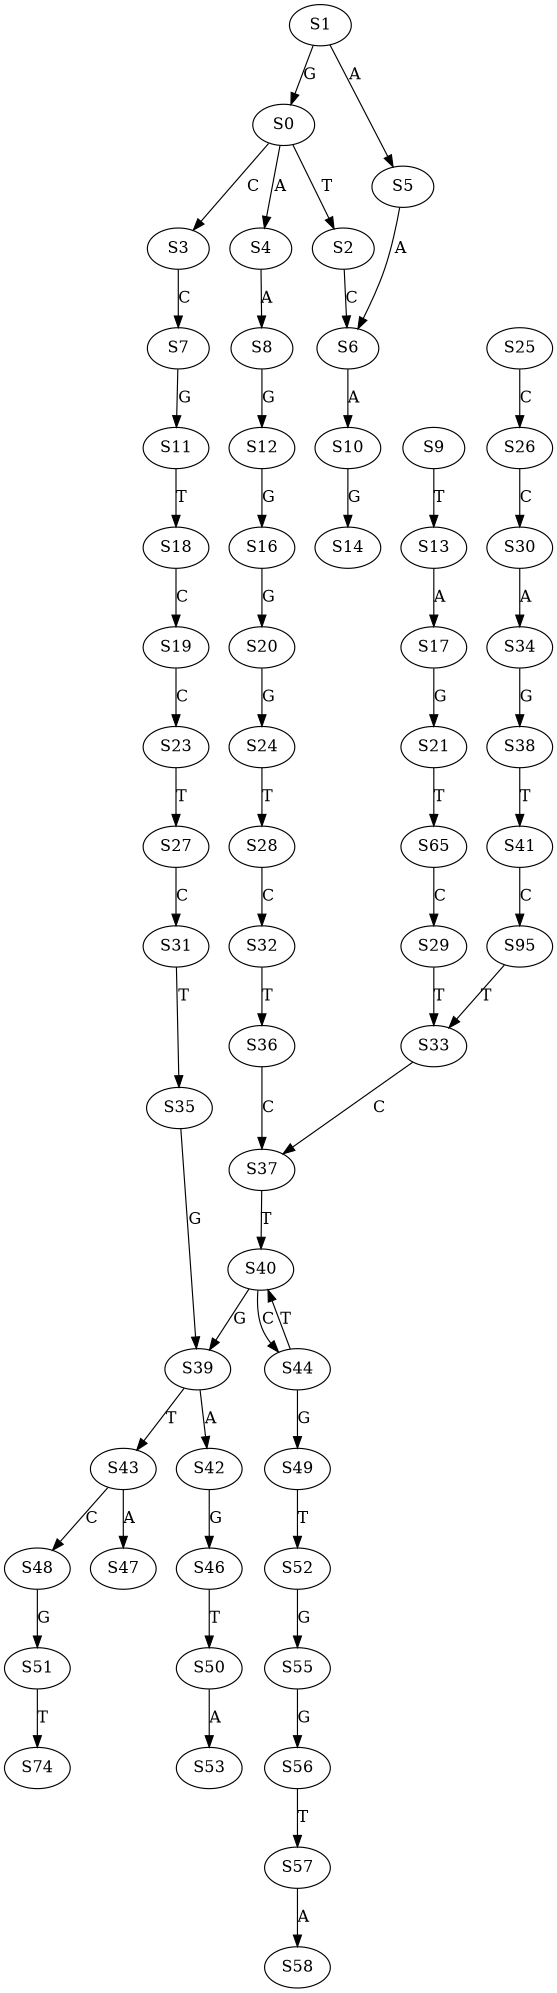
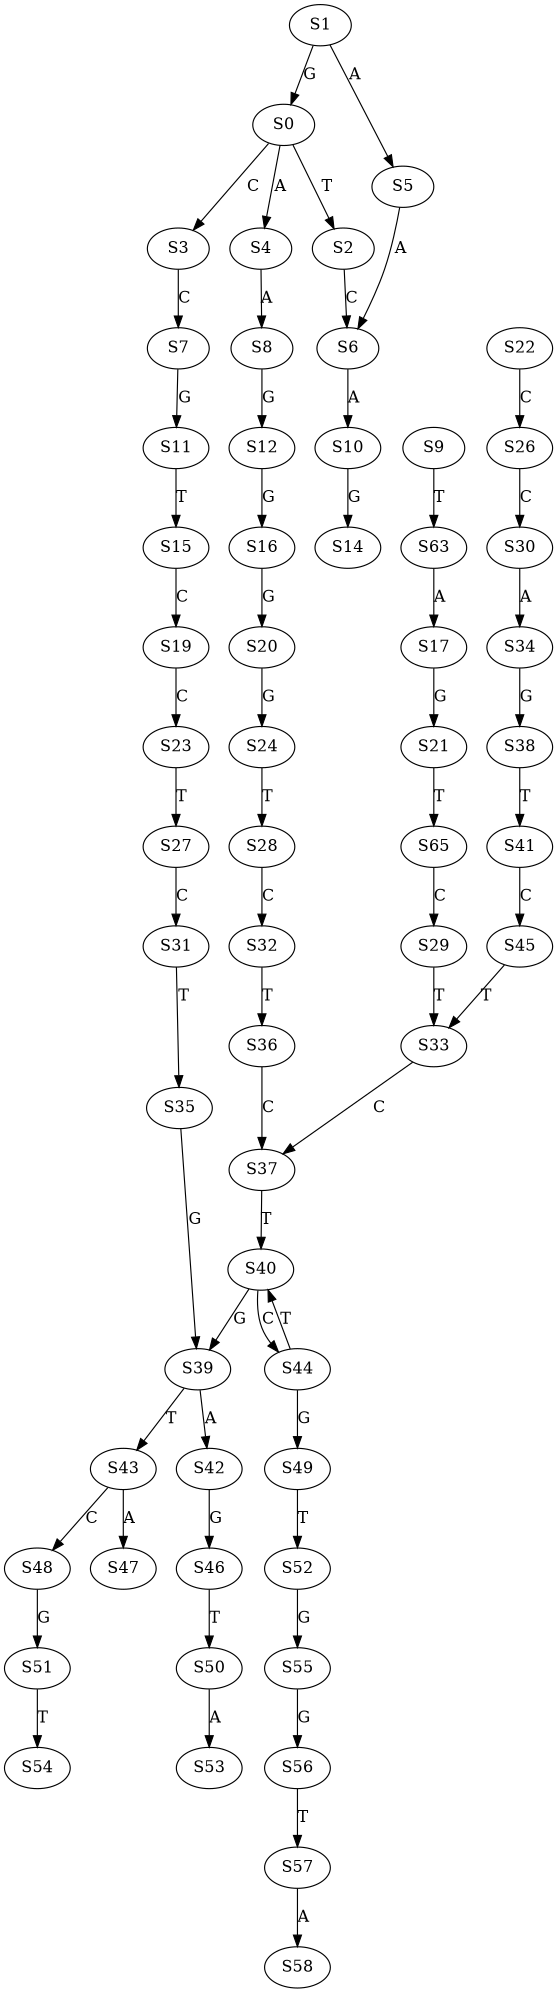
  strict digraph {
    S0
    S2
    S3
    S4
    S1
    S5
    S6
    S7
    S8
    S10
    S11
    S12
    S9
-   S13
+   S13 [label=S63]
    S14
-   S15 [label=S18]
+   S15
    S16
    S17
    S19
    S20
    S21
    S23
    S24
    n24 [label=S65]
-   S22 [label=S25]
+   S22
    S26
    S27
    S28
    S29
    S30
    S31
    S32
    S33
    S34
    S35
    S36
    S37
    S38
    S39
    S40
    S41
    S42
    S43
    S44
-   S45 [label=S95]
+   S45
    S46
    S47
    S48
    S49
    S50
    S51
    S52
    S53
-   S54 [label=S74]
+   S54
    S55
    S56
    S57
    S58
    S0 -> S2 [label=T]
    S0 -> S3 [label=C]
    S0 -> S4 [label=A]
    S2 -> S6 [label=C]
    S3 -> S7 [label=C]
    S4 -> S8 [label=A]
    S1 -> S0 [label=G]
    S1 -> S5 [label=A]
    S5 -> S6 [label=A]
    S6 -> S10 [label=A]
    S7 -> S11 [label=G]
    S8 -> S12 [label=G]
    S10 -> S14 [label=G]
    S11 -> S15 [label=T]
    S12 -> S16 [label=G]
    S9 -> S13 [label=T]
    S13 -> S17 [label=A]
    S15 -> S19 [label=C]
    S16 -> S20 [label=G]
    S17 -> S21 [label=G]
    S19 -> S23 [label=C]
    S20 -> S24 [label=G]
    S21 -> n24 [label=T]
    S23 -> S27 [label=T]
    S24 -> S28 [label=T]
    n24 -> S29 [label=C]
    S22 -> S26 [label=C]
    S26 -> S30 [label=C]
    S27 -> S31 [label=C]
    S28 -> S32 [label=C]
    S29 -> S33 [label=T]
    S30 -> S34 [label=A]
    S31 -> S35 [label=T]
    S32 -> S36 [label=T]
    S33 -> S37 [label=C]
    S34 -> S38 [label=G]
    S35 -> S39 [label=G]
    S36 -> S37 [label=C]
    S37 -> S40 [label=T]
    S38 -> S41 [label=T]
    S39 -> S42 [label=A]
    S39 -> S43 [label=T]
    S40 -> S39 [label=G]
    S40 -> S44 [label=C]
    S41 -> S45 [label=C]
    S42 -> S46 [label=G]
    S43 -> S47 [label=A]
    S43 -> S48 [label=C]
    S44 -> S40 [label=T]
    S44 -> S49 [label=G]
    S45 -> S33 [label=T]
    S46 -> S50 [label=T]
    S48 -> S51 [label=G]
    S49 -> S52 [label=T]
    S50 -> S53 [label=A]
    S51 -> S54 [label=T]
    S52 -> S55 [label=G]
    S55 -> S56 [label=G]
    S56 -> S57 [label=T]
    S57 -> S58 [label=A]
  }
